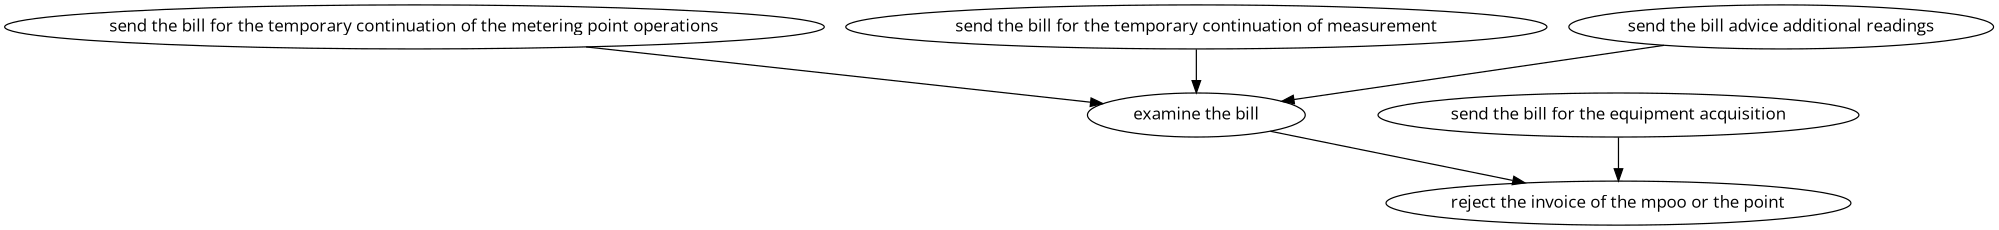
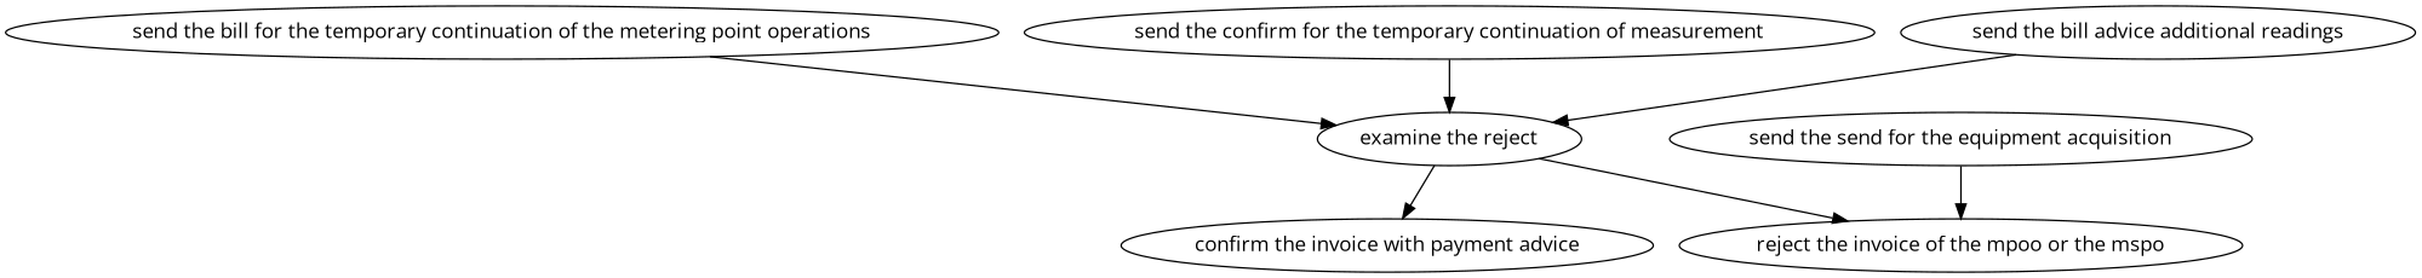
  strict digraph {
    fontname="Open Sans"
    node [fontname="Open Sans"]
    edge [attrs="{'type': 'flow', 'label': 'flow'}" fontname="Open Sans"]
    "send the bill for the temporary continuation of the metering point operations" [attrs="{'type': 'Activity', 'label': 'send the bill for the temporary continuation of the metering point operations'}"]
-   "examine the bill" [attrs="{'type': 'Activity', 'label': 'examine the bill'}"]
-   "reject the invoice of the mpoo or the mspo" [attrs="{'type': 'Activity', 'label': 'reject the invoice of the mpoo or the mspo'}" label="reject the invoice of the mpoo or the point"]
-   "send the bill for the temporary continuation of measurement" [attrs="{'type': 'Activity', 'label': 'send the bill for the temporary continuation of measurement'}"]
+   "examine the bill" [attrs="{'type': 'Activity', 'label': 'examine the bill'}" label="examine the reject"]
+   "confirm the invoice with payment advice" [attrs="{'type': 'Activity', 'label': 'confirm the invoice with payment advice'}"]
+   "reject the invoice of the mpoo or the mspo" [attrs="{'type': 'Activity', 'label': 'reject the invoice of the mpoo or the mspo'}"]
+   "send the bill for the temporary continuation of measurement" [attrs="{'type': 'Activity', 'label': 'send the bill for the temporary continuation of measurement'}" label="send the confirm for the temporary continuation of measurement"]
    n6 [attrs="{'type': 'Activity', 'label': 'send the bill for additional readings'}" label="send the bill advice additional readings"]
-   "send the bill for the equipment acquisition" [attrs="{'type': 'Activity', 'label': 'send the bill for the equipment acquisition'}"]
+   "send the bill for the equipment acquisition" [attrs="{'type': 'Activity', 'label': 'send the bill for the equipment acquisition'}" label="send the send for the equipment acquisition"]
    "send the bill for the temporary continuation of the metering point operations" -> "examine the bill"
+   "examine the bill" -> "confirm the invoice with payment advice"
    "examine the bill" -> "reject the invoice of the mpoo or the mspo"
    "send the bill for the temporary continuation of measurement" -> "examine the bill"
    n6 -> "examine the bill"
    "send the bill for the equipment acquisition" -> "reject the invoice of the mpoo or the mspo"
  }
